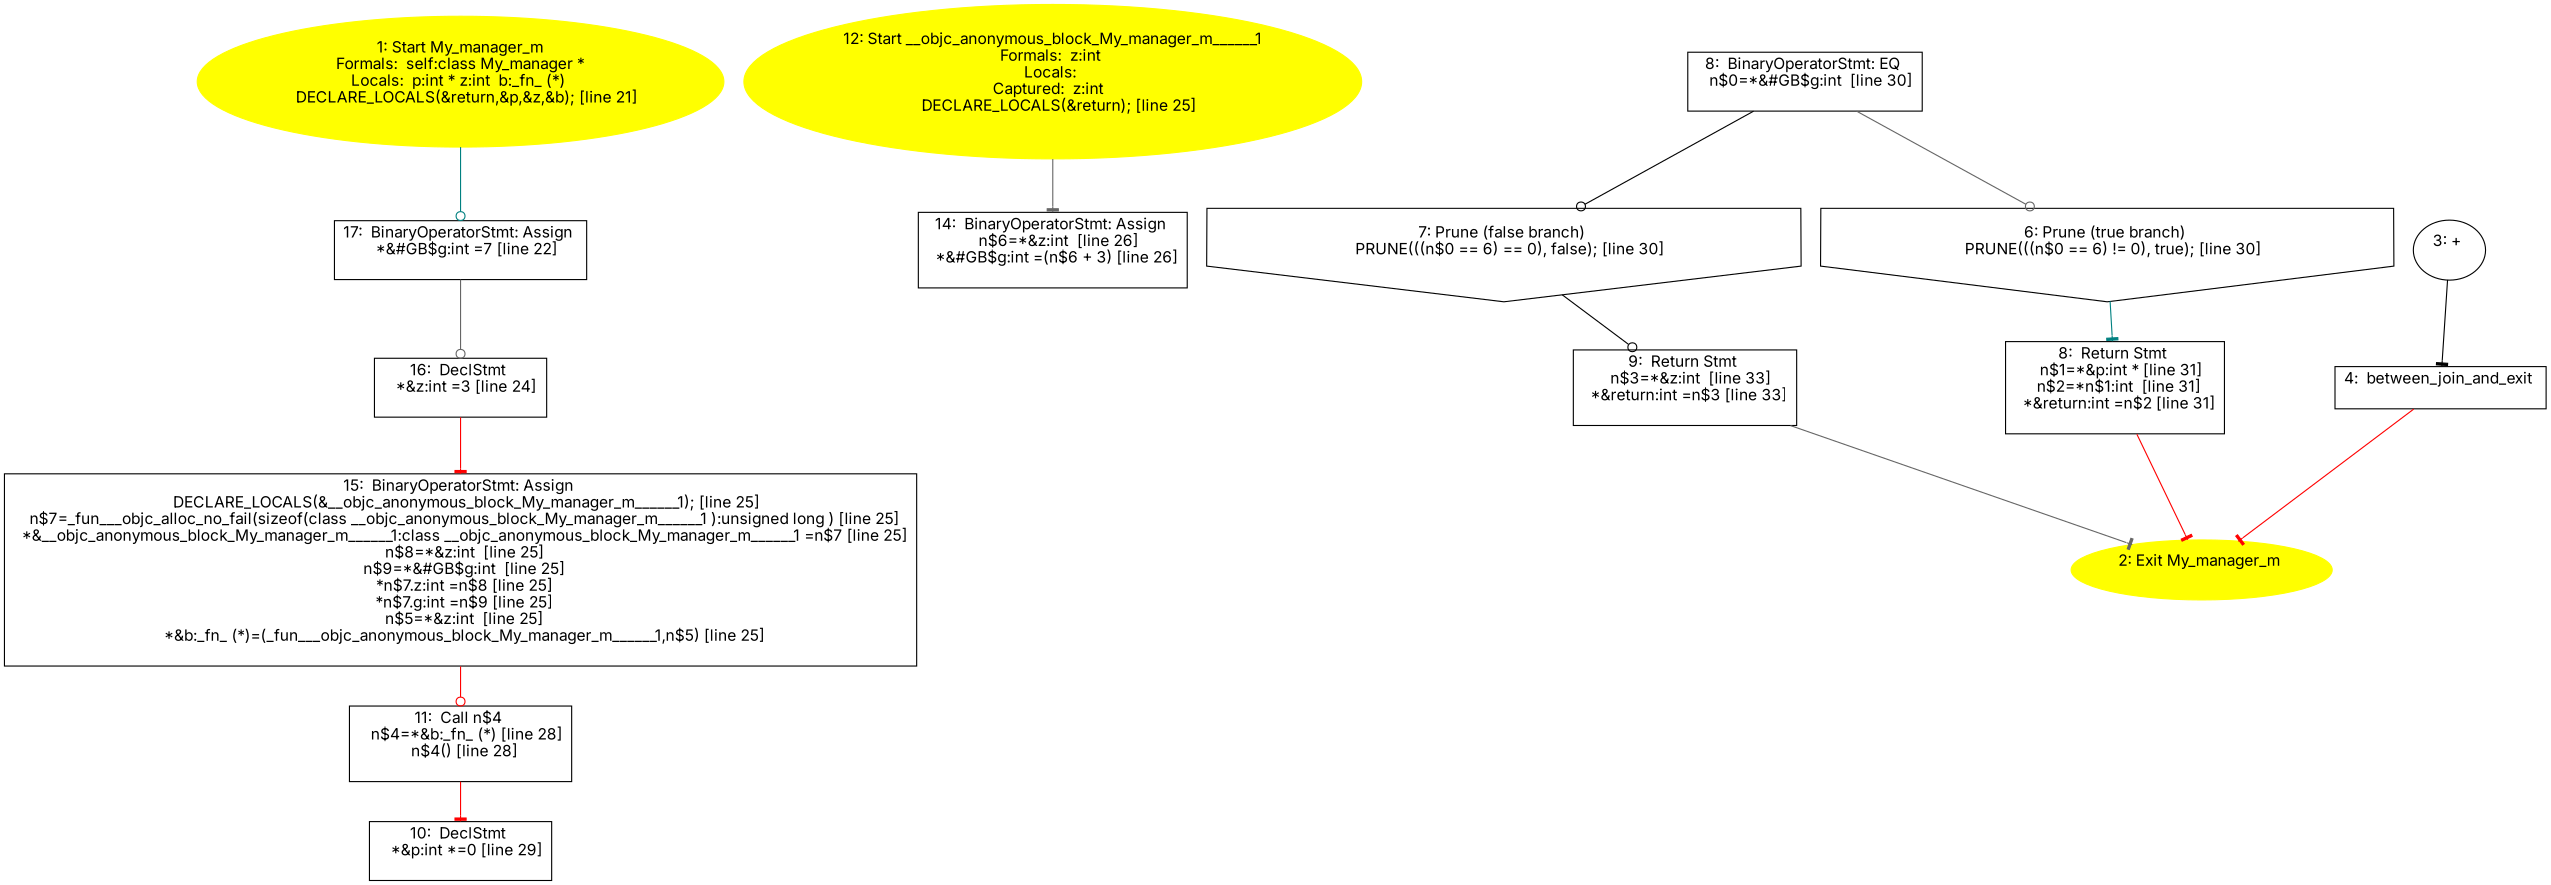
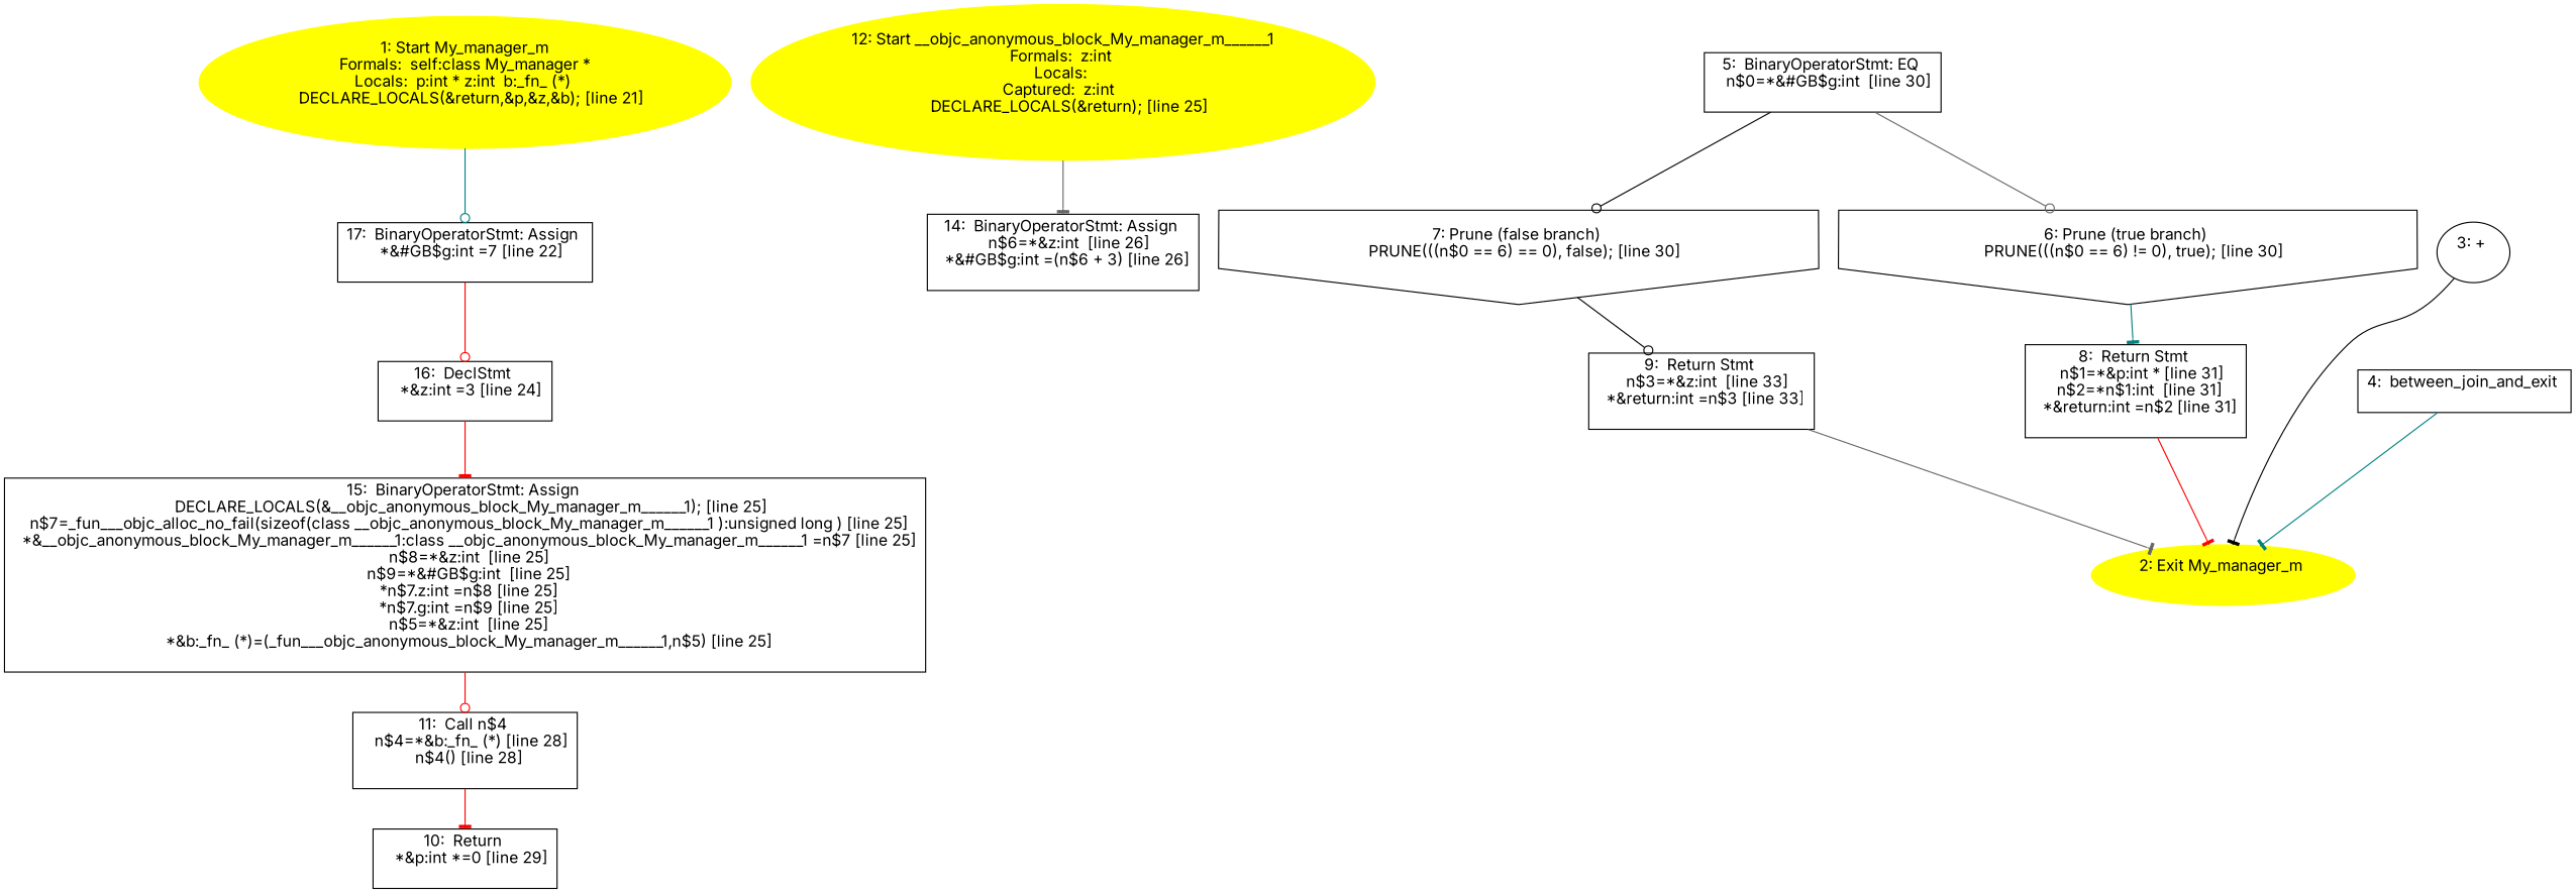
  digraph {
    fontname=Inter
    node [fontname=Inter shape=box]
    edge [arrowhead=tee color=red fontname=Inter]
    n1 [label="17:  BinaryOperatorStmt: Assign \n   *&#GB$g:int =7 [line 22]\n "]
    n2 [label="16:  DeclStmt \n   *&z:int =3 [line 24]\n "]
    n3 [label="15:  BinaryOperatorStmt: Assign \n   DECLARE_LOCALS(&__objc_anonymous_block_My_manager_m______1); [line 25]\n  n$7=_fun___objc_alloc_no_fail(sizeof(class __objc_anonymous_block_My_manager_m______1 ):unsigned long ) [line 25]\n  *&__objc_anonymous_block_My_manager_m______1:class __objc_anonymous_block_My_manager_m______1 =n$7 [line 25]\n  n$8=*&z:int  [line 25]\n  n$9=*&#GB$g:int  [line 25]\n  *n$7.z:int =n$8 [line 25]\n  *n$7.g:int =n$9 [line 25]\n  n$5=*&z:int  [line 25]\n  *&b:_fn_ (*)=(_fun___objc_anonymous_block_My_manager_m______1,n$5) [line 25]\n "]
    n4 [label="11:  Call n$4 \n   n$4=*&b:_fn_ (*) [line 28]\n  n$4() [line 28]\n "]
-   n5 [label="10:  DeclStmt \n   *&p:int *=0 [line 29]\n "]
+   n5 [label="10:  Return \n   *&p:int *=0 [line 29]\n "]
    n6 [label="14:  BinaryOperatorStmt: Assign \n   n$6=*&z:int  [line 26]\n  *&#GB$g:int =(n$6 + 3) [line 26]\n "]
    n7 [color=yellow label="12: Start __objc_anonymous_block_My_manager_m______1\nFormals:  z:int \nLocals: \nCaptured:  z:int  \n   DECLARE_LOCALS(&return); [line 25]\n " style=filled shape=""]
-   n8 [label="8:  BinaryOperatorStmt: EQ \n   n$0=*&#GB$g:int  [line 30]\n "]
+   n8 [label="5:  BinaryOperatorStmt: EQ \n   n$0=*&#GB$g:int  [line 30]\n "]
    n9 [label="7: Prune (false branch) \n   PRUNE(((n$0 == 6) == 0), false); [line 30]\n " shape=invhouse]
    n10 [label="6: Prune (true branch) \n   PRUNE(((n$0 == 6) != 0), true); [line 30]\n " shape=invhouse]
    n11 [label="9:  Return Stmt \n   n$3=*&z:int  [line 33]\n  *&return:int =n$3 [line 33]\n "]
    n12 [label="8:  Return Stmt \n   n$1=*&p:int * [line 31]\n  n$2=*n$1:int  [line 31]\n  *&return:int =n$2 [line 31]\n "]
    n13 [color=yellow label="2: Exit My_manager_m \n  " style=filled shape=""]
    n14 [label="4:  between_join_and_exit \n  "]
    n15 [label="3: + \n  " shape=""]
    n16 [color=yellow label="1: Start My_manager_m\nFormals:  self:class My_manager *\nLocals:  p:int * z:int  b:_fn_ (*) \n   DECLARE_LOCALS(&return,&p,&z,&b); [line 21]\n " style=filled shape=""]
-   n1 -> n2 [arrowhead=odot color=gray40]
+   n1 -> n2 [arrowhead=odot]
    n2 -> n3
    n3 -> n4 [arrowhead=odot]
    n4 -> n5
    n7 -> n6 [color=gray40]
    n8 -> n9 [arrowhead=odot color=black]
    n8 -> n10 [arrowhead=odot color=gray40]
    n9 -> n11 [arrowhead=odot color=black]
    n10 -> n12 [color=teal]
    n11 -> n13 [color=gray40]
    n12 -> n13
-   n14 -> n13
-   n15 -> n14 [color=black]
+   n14 -> n13 [color=teal]
+   n15 -> n13 [color=black]
    n16 -> n1 [arrowhead=odot color=teal]
  }
